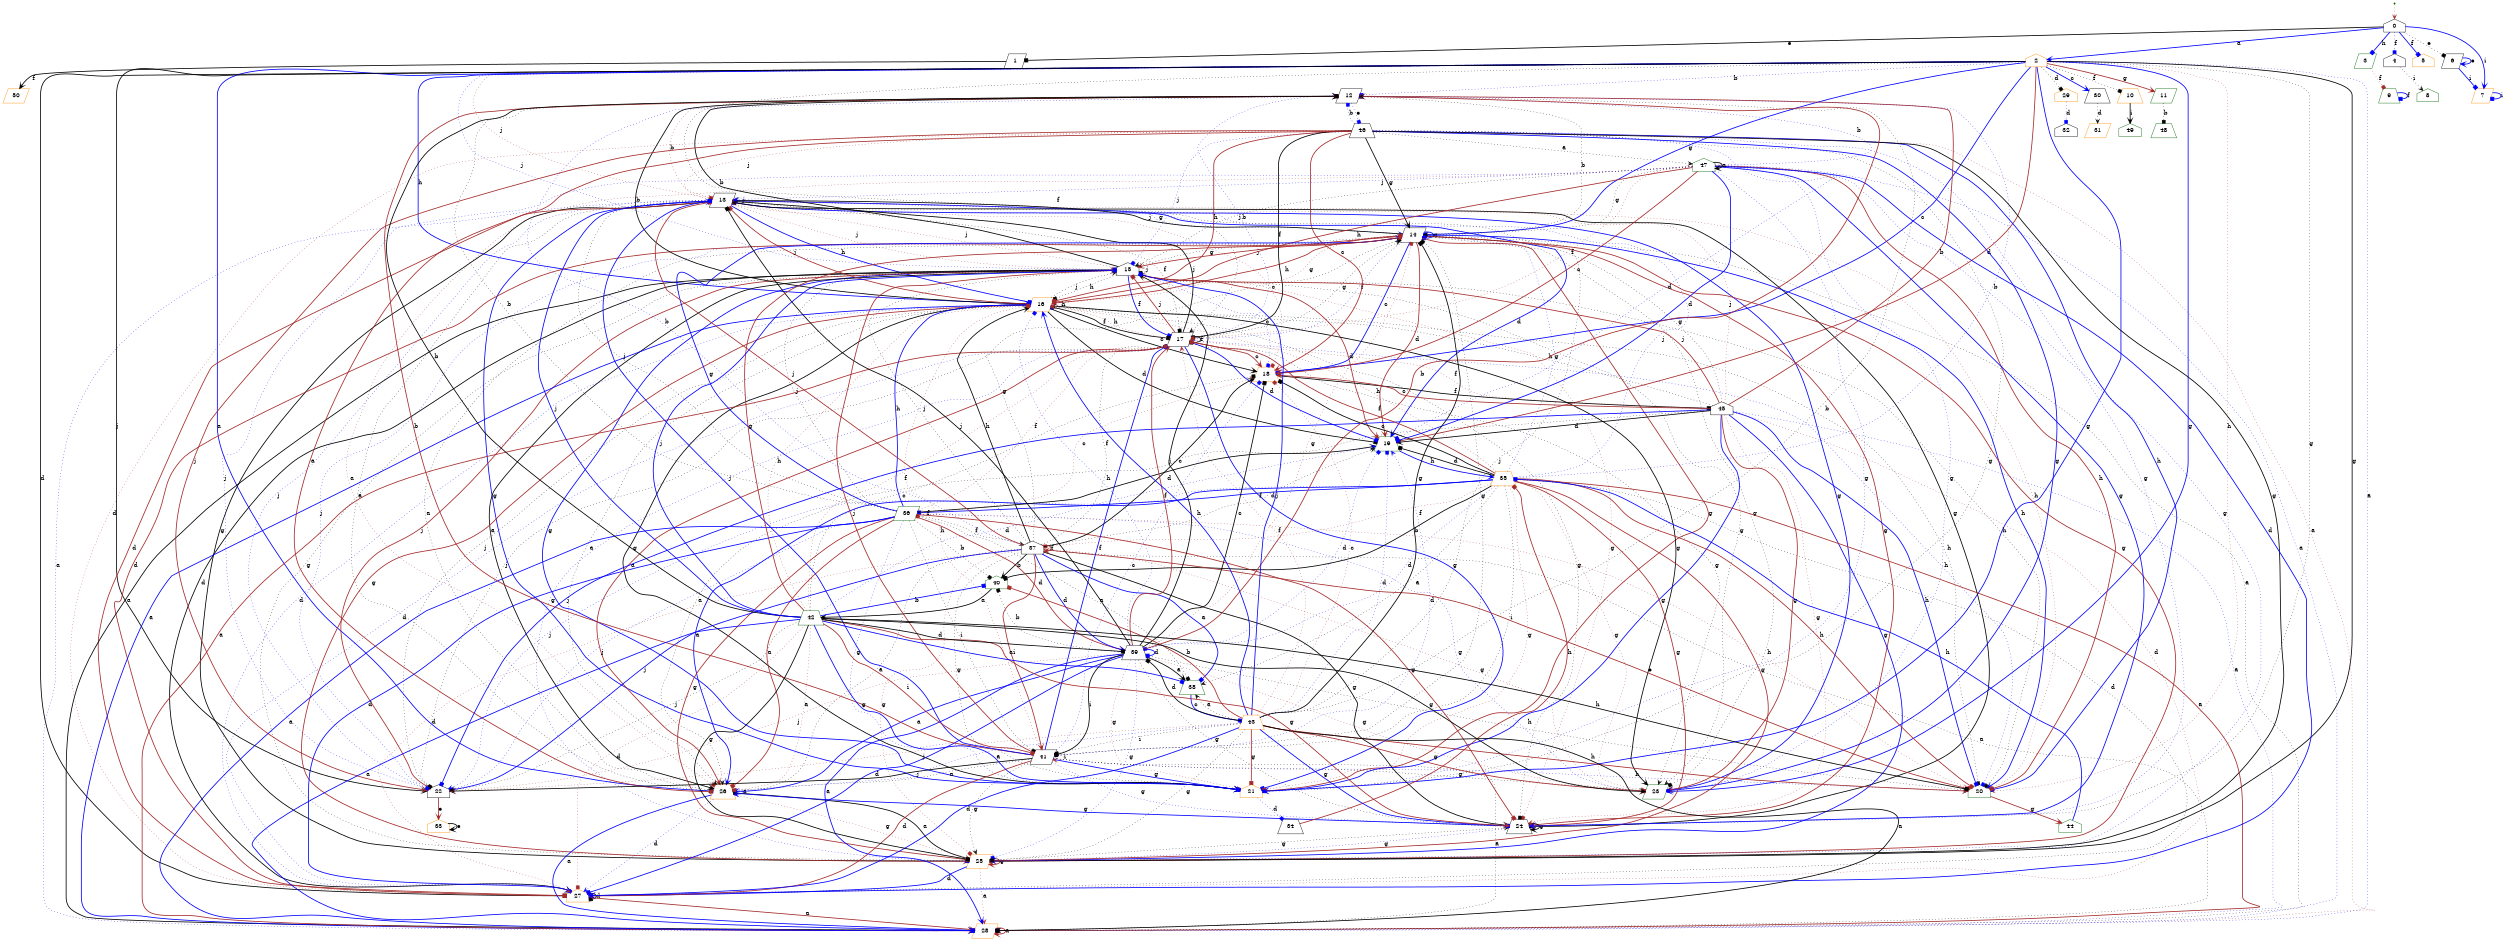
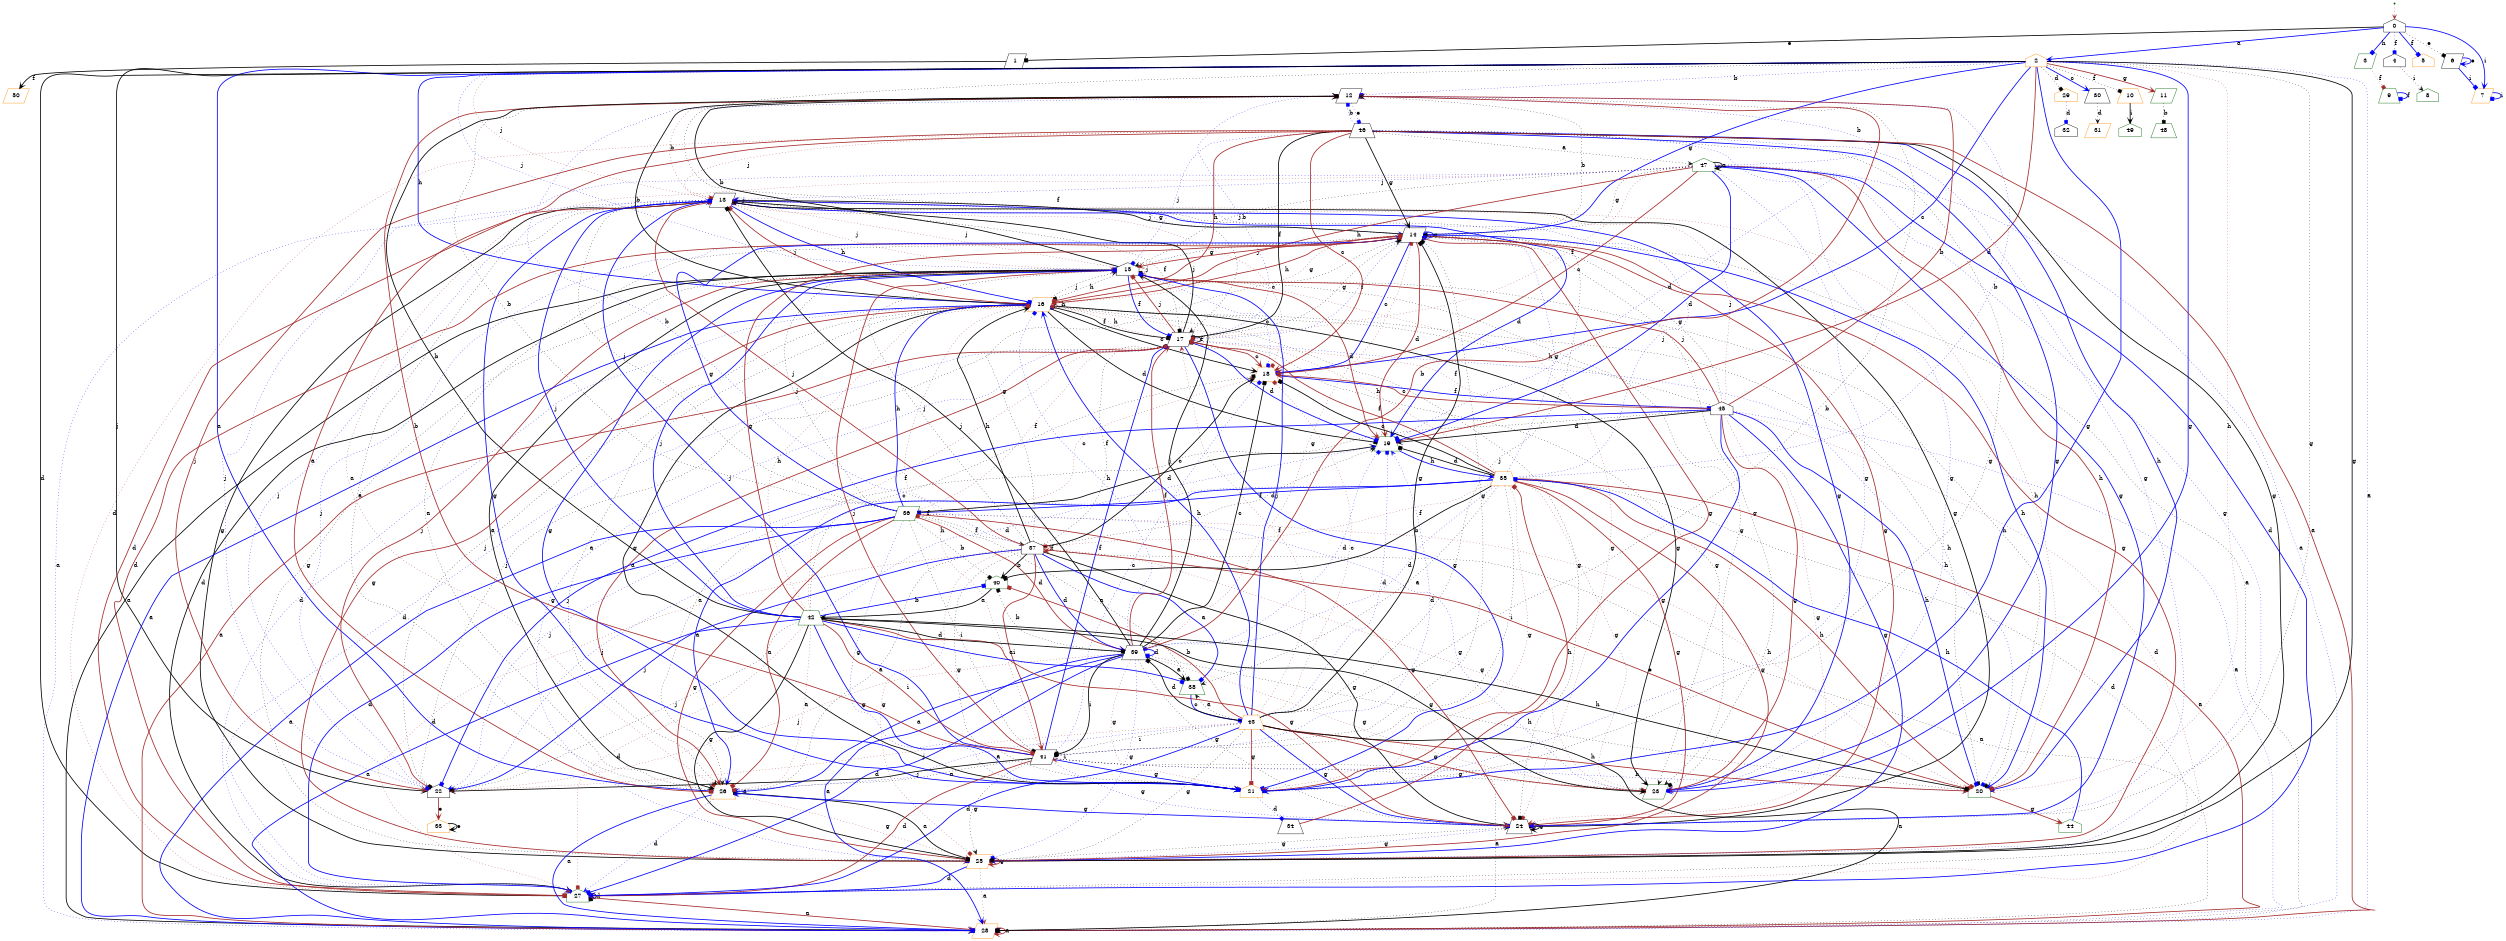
  digraph {
    rankdir=TB
    node [color=black shape=house]
    edge [arrowhead=box color=black style=bold]
    dummy0 [color=darkgreen shape=point]
    0
    1 [shape=parallelogram]
    2 [color=darkorange]
    3 [color=darkgreen shape=parallelogram]
    4
    5 [color=darkorange]
    6 [shape=parallelogram]
    7 [color=darkorange shape=parallelogram]
    50 [color=darkorange shape=parallelogram]
    10 [color=darkorange shape=trapezium]
    11 [color=darkgreen shape=parallelogram]
    12 [shape=parallelogram]
    13 [shape=parallelogram]
    14 [shape=parallelogram]
    15
    16 [color=darkorange shape=parallelogram]
    17 [shape=parallelogram]
    18 [color=darkorange shape=trapezium]
    19 [color=darkgreen shape=trapezium]
    20 [color=darkgreen]
    21 [color=darkorange]
    22
    23 [color=darkgreen shape=parallelogram]
    24 [shape=trapezium]
    25 [color=darkorange shape=parallelogram]
    26 [color=darkorange shape=trapezium]
-   27 [color=darkorange]
+   27 [color=darkgreen]
    28 [color=darkorange shape=parallelogram]
    29 [color=darkorange]
    30 [shape=trapezium]
    9 [color=darkgreen shape=trapezium]
    8 [color=darkgreen]
    49 [color=darkgreen]
    48 [color=darkgreen shape=trapezium]
    46 [shape=trapezium]
    45
    35 [color=darkorange shape=trapezium]
    44 [color=darkgreen]
    34 [shape=trapezium]
    33 [color=darkorange]
    32
    31 [color=darkorange shape=parallelogram]
    47 [color=darkgreen]
    36 [color=darkgreen shape=parallelogram]
    37
    38 [color=darkgreen shape=trapezium]
    39 [shape=trapezium]
    40 [color=darkgreen]
    41 [shape=parallelogram]
    43 [color=darkorange shape=trapezium]
    42 [color=darkgreen shape=trapezium]
    dummy0 -> 0 [arrowhead=vee color=brown style=dotted]
    0 -> 1 [label=e]
    0 -> 2 [arrowhead=vee color=blue label=a]
    0 -> 3 [color=blue label=h]
    0 -> 4 [color=blue label=f style=dotted]
    0 -> 5 [color=blue label=f]
    0 -> 6 [label=e style=dotted]
    0 -> 7 [arrowhead=vee color=blue label=i]
    1 -> 50 [arrowhead=vee label=f]
    2 -> 10 [label=f style=dotted]
    2 -> 11 [arrowhead=vee color=brown label=g]
    2 -> 12 [color=blue label=b style=dotted]
    2 -> 13 [color=brown label=j style=dotted]
    2 -> 14 [color=blue label=g]
    2 -> 15 [color=blue label=j style=dotted]
    2 -> 16 [arrowhead=vee color=blue label=h]
    2 -> 17 [arrowhead=vee label=f style=dotted]
    2 -> 18 [arrowhead=vee color=blue label=c]
    2 -> 19 [color=brown label=d]
    2 -> 20 [arrowhead=vee color=brown label=h style=dotted]
    2 -> 21 [arrowhead=vee color=blue label=g]
    2 -> 22 [arrowhead=vee label=j]
    2 -> 23 [arrowhead=vee color=blue label=g]
    2 -> 24 [label=g style=dotted]
    2 -> 25 [label=g]
    2 -> 26 [color=blue label=a]
    2 -> 27 [label=d]
    2 -> 28 [color=blue label=a style=dotted]
    2 -> 29 [label=d style=dotted]
    2 -> 30 [arrowhead=vee color=blue label=c]
    3 -> 9 [color=brown label=f style=dotted]
    4 -> 8 [arrowhead=vee label=i style=dotted]
    6 -> 6 [arrowhead=vee color=blue label=e]
    6 -> 7 [color=blue label=i]
    7 -> 7 [color=blue label=i]
    10 -> 49 [arrowhead=vee label=i]
    11 -> 48 [label=b style=dotted]
    12 -> 46 [color=blue label=e style=dotted]
    13 -> 12 [color=brown label=b style=dotted]
    13 -> 13 [color=blue label=j style=dotted]
    13 -> 14 [arrowhead=vee color=blue label=g style=dotted]
    13 -> 15 [arrowhead=vee color=brown label=j style=dotted]
    13 -> 16 [color=blue label=h]
    13 -> 17 [label=f style=dotted]
    13 -> 18 [color=brown label=c style=dotted]
    13 -> 19 [arrowhead=vee color=blue label=d]
    13 -> 20 [arrowhead=vee color=brown label=h style=dotted]
    13 -> 21 [color=blue label=g]
    13 -> 22 [color=blue label=j style=dotted]
    13 -> 23 [arrowhead=vee color=blue label=g]
    13 -> 24 [label=g]
    13 -> 25 [label=g]
    13 -> 26 [arrowhead=vee label=a style=dotted]
    13 -> 27 [color=brown label=d]
    13 -> 28 [arrowhead=vee color=blue label=a style=dotted]
    14 -> 12 [label=b style=dotted]
    14 -> 13 [arrowhead=vee label=j]
    14 -> 14 [color=blue label=g]
    14 -> 15 [arrowhead=vee color=brown label=j]
    14 -> 16 [arrowhead=vee color=brown label=h]
    14 -> 17 [arrowhead=vee color=blue label=f style=dotted]
    14 -> 18 [color=blue label=c]
    14 -> 19 [arrowhead=vee color=brown label=d]
    14 -> 20 [arrowhead=vee color=blue label=h]
    14 -> 21 [color=brown label=g]
    14 -> 22 [arrowhead=vee color=blue label=j style=dotted]
    14 -> 23 [label=g style=dotted]
    14 -> 24 [arrowhead=vee color=brown label=g]
    14 -> 25 [arrowhead=vee color=brown label=g]
    14 -> 26 [arrowhead=vee label=a style=dotted]
    14 -> 27 [color=brown label=d]
    14 -> 28 [label=a style=dotted]
    15 -> 12 [arrowhead=vee label=b]
    15 -> 13 [color=brown label=j style=dotted]
    15 -> 14 [arrowhead=vee label=g style=dotted]
    15 -> 15 [label=j style=dotted]
    15 -> 16 [label=h style=dotted]
    15 -> 17 [color=blue label=f]
    15 -> 18 [color=blue label=c style=dotted]
    15 -> 19 [arrowhead=vee color=brown label=d]
    15 -> 20 [label=h style=dotted]
    15 -> 21 [arrowhead=vee color=blue label=g]
    15 -> 22 [color=brown label=j]
    15 -> 23 [arrowhead=vee label=g style=dotted]
    15 -> 24 [color=brown label=g style=dotted]
    15 -> 25 [arrowhead=vee label=g style=dotted]
    15 -> 26 [arrowhead=vee label=a]
    15 -> 27 [arrowhead=vee label=d]
    15 -> 28 [arrowhead=vee label=a]
    16 -> 12 [arrowhead=vee label=b]
    16 -> 13 [color=brown label=j]
    16 -> 14 [color=brown label=g style=dotted]
    16 -> 15 [arrowhead=vee label=j style=dotted]
    16 -> 16 [color=blue label=h style=dotted]
    16 -> 17 [label=f]
    16 -> 18 [arrowhead=vee label=c]
    16 -> 19 [label=d]
    16 -> 20 [label=h style=dotted]
    16 -> 21 [arrowhead=vee label=g]
    16 -> 22 [label=j style=dotted]
    16 -> 23 [arrowhead=vee label=g]
    16 -> 24 [label=g style=dotted]
    16 -> 25 [arrowhead=vee color=brown label=g]
    16 -> 26 [arrowhead=vee label=a style=dotted]
    16 -> 27 [color=blue label=d style=dotted]
    16 -> 28 [color=blue label=a]
    17 -> 12 [arrowhead=vee color=blue label=b style=dotted]
    17 -> 13 [label=j]
    17 -> 14 [arrowhead=vee label=g style=dotted]
    17 -> 15 [color=brown label=j]
    17 -> 16 [arrowhead=vee color=brown label=h style=dotted]
    17 -> 17 [label=f]
    17 -> 18 [arrowhead=vee color=brown label=c]
    17 -> 19 [color=blue label=d]
    17 -> 20 [color=blue label=h style=dotted]
    17 -> 21 [color=blue label=g]
    17 -> 22 [label=j style=dotted]
    17 -> 23 [arrowhead=vee label=g style=dotted]
    17 -> 25 [color=blue label=g style=dotted]
    17 -> 26 [arrowhead=vee color=brown label=a]
    17 -> 27 [color=blue label=d style=dotted]
    17 -> 28 [arrowhead=vee color=brown label=a]
-   18 -> 45 [label=f]
+   18 -> 45 [color=blue label=f]
    19 -> 35 [arrowhead=vee color=blue label=h]
    20 -> 44 [arrowhead=vee color=brown label=g]
    21 -> 34 [color=blue label=d style=dotted]
    22 -> 33 [arrowhead=vee color=brown label=e]
    24 -> 24 [arrowhead=vee label=g]
    24 -> 25 [color=blue label=g style=dotted]
    25 -> 24 [arrowhead=vee label=g style=dotted]
    25 -> 25 [arrowhead=vee color=brown label=g]
    25 -> 26 [label=a]
    25 -> 27 [arrowhead=vee color=blue label=d]
    25 -> 28 [arrowhead=vee color=brown label=a style=dotted]
    26 -> 24 [color=blue label=g]
    26 -> 25 [arrowhead=vee color=brown label=g style=dotted]
    26 -> 26 [arrowhead=vee color=blue label=a style=dotted]
    26 -> 27 [arrowhead=vee color=blue label=d style=dotted]
    26 -> 28 [color=blue label=a]
    27 -> 27 [label=d]
    27 -> 28 [arrowhead=vee color=brown label=a]
    28 -> 28 [arrowhead=vee color=brown label=a]
    29 -> 32 [color=blue label=d style=dotted]
    30 -> 31 [arrowhead=vee label=d style=dotted]
    9 -> 9 [color=blue label=f]
    46 -> 12 [color=blue label=b style=dotted]
    46 -> 13 [arrowhead=vee color=brown label=j style=dotted]
    46 -> 14 [arrowhead=vee label=g]
    46 -> 15 [color=blue label=j style=dotted]
    46 -> 16 [color=brown label=h]
    46 -> 17 [label=f]
    46 -> 18 [arrowhead=vee color=brown label=c]
    46 -> 19 [color=blue label=d style=dotted]
    46 -> 20 [color=blue label=h]
    46 -> 21 [label=g style=dotted]
    46 -> 22 [arrowhead=vee color=brown label=j]
    46 -> 23 [arrowhead=vee color=blue label=g]
    46 -> 24 [arrowhead=vee color=blue label=g style=dotted]
    46 -> 25 [label=g]
    46 -> 26 [color=brown label=a]
    46 -> 27 [arrowhead=vee color=brown label=d style=dotted]
-   46 -> 28 [color=brown label=a style=dotted]
+   46 -> 28 [color=brown label=a]
    46 -> 47 [arrowhead=vee label=a style=dotted]
    45 -> 12 [color=brown label=b]
    45 -> 13 [color=brown label=j style=dotted]
    45 -> 14 [label=g style=dotted]
    45 -> 15 [arrowhead=vee color=brown label=j]
    45 -> 16 [arrowhead=vee label=h style=dotted]
    45 -> 17 [arrowhead=vee color=brown label=f style=dotted]
    45 -> 18 [arrowhead=vee color=brown label=c]
    45 -> 19 [arrowhead=vee label=d]
    45 -> 20 [color=blue label=h]
    45 -> 21 [arrowhead=vee color=blue label=g]
    45 -> 22 [color=blue label=j]
    45 -> 23 [arrowhead=vee color=brown label=g]
    45 -> 24 [arrowhead=vee color=brown label=g style=dotted]
    45 -> 25 [arrowhead=vee color=blue label=g]
    45 -> 26 [arrowhead=vee label=a style=dotted]
    45 -> 27 [color=brown label=d style=dotted]
    45 -> 28 [color=blue label=a style=dotted]
    35 -> 12 [color=blue label=b style=dotted]
    35 -> 13 [arrowhead=vee color=blue label=j style=dotted]
    35 -> 14 [color=blue label=g style=dotted]
    35 -> 16 [color=brown label=h style=dotted]
    35 -> 17 [color=brown label=f]
    35 -> 18 [label=c]
    35 -> 19 [label=d]
    35 -> 20 [color=brown label=h]
    35 -> 21 [color=brown label=g style=dotted]
    35 -> 22 [arrowhead=vee color=blue label=j style=dotted]
    35 -> 23 [arrowhead=vee color=brown label=g style=dotted]
    35 -> 24 [arrowhead=vee color=brown label=g]
    35 -> 25 [color=brown label=g]
    35 -> 26 [arrowhead=vee color=blue label=a]
    35 -> 27 [label=d style=dotted]
    35 -> 28 [arrowhead=vee color=brown label=a]
    35 -> 36 [color=blue label=f]
    35 -> 37 [color=brown label=f style=dotted]
    35 -> 38 [arrowhead=vee label=a style=dotted]
    35 -> 39 [color=blue label=d style=dotted]
    35 -> 40 [label=b]
    35 -> 41 [label=i style=dotted]
    44 -> 35 [color=blue label=h]
    34 -> 35 [color=brown label=h]
    33 -> 33 [arrowhead=vee label=e]
    47 -> 12 [arrowhead=vee color=blue label=b style=dotted]
    47 -> 13 [arrowhead=vee color=blue label=j style=dotted]
    47 -> 14 [arrowhead=vee label=g style=dotted]
    47 -> 15 [arrowhead=vee label=j style=dotted]
    47 -> 16 [color=brown label=h]
    47 -> 17 [color=brown label=f style=dotted]
    47 -> 18 [arrowhead=vee color=brown label=c]
    47 -> 19 [color=blue label=d]
    47 -> 20 [color=brown label=h]
    47 -> 21 [color=blue label=g style=dotted]
    47 -> 22 [color=blue label=j style=dotted]
    47 -> 23 [color=blue label=g style=dotted]
    47 -> 24 [arrowhead=vee color=blue label=g]
    47 -> 25 [arrowhead=vee color=blue label=g style=dotted]
    47 -> 26 [color=brown label=a style=dotted]
    47 -> 27 [color=blue label=d]
    47 -> 28 [arrowhead=vee color=blue label=a style=dotted]
    47 -> 47 [arrowhead=vee label=a]
    36 -> 12 [label=b style=dotted]
    36 -> 13 [label=j style=dotted]
    36 -> 14 [arrowhead=vee color=blue label=g]
    36 -> 15 [arrowhead=vee label=j style=dotted]
    36 -> 16 [color=blue label=h]
    36 -> 17 [color=brown label=f style=dotted]
    36 -> 18 [arrowhead=vee color=brown label=c style=dotted]
    36 -> 19 [arrowhead=vee label=d]
    36 -> 20 [color=brown label=h style=dotted]
    36 -> 21 [arrowhead=vee color=blue label=g style=dotted]
    36 -> 22 [arrowhead=vee color=blue label=j style=dotted]
    36 -> 23 [color=blue label=g style=dotted]
    36 -> 24 [color=brown label=g]
    36 -> 25 [color=brown label=g]
    36 -> 26 [color=brown label=a]
    36 -> 27 [arrowhead=vee color=blue label=d]
    36 -> 28 [color=blue label=a]
    36 -> 36 [color=brown label=f style=dotted]
    36 -> 37 [arrowhead=vee label=f style=dotted]
    36 -> 38 [label=a style=dotted]
    36 -> 39 [arrowhead=vee color=brown label=d]
    36 -> 40 [label=b style=dotted]
    36 -> 41 [label=i style=dotted]
    37 -> 12 [arrowhead=vee color=blue label=b style=dotted]
    37 -> 13 [color=brown label=j]
    37 -> 14 [label=g style=dotted]
    37 -> 15 [arrowhead=vee label=j style=dotted]
    37 -> 16 [arrowhead=vee label=h]
    37 -> 17 [label=f style=dotted]
    37 -> 18 [arrowhead=vee label=c]
    37 -> 19 [arrowhead=vee label=d style=dotted]
    37 -> 20 [arrowhead=vee color=brown label=e]
    37 -> 21 [arrowhead=vee label=g style=dotted]
    37 -> 22 [color=blue label=j]
    37 -> 23 [color=brown label=g style=dotted]
    37 -> 24 [arrowhead=vee label=g]
    37 -> 25 [color=brown label=g style=dotted]
    37 -> 26 [arrowhead=vee label=a style=dotted]
    37 -> 27 [arrowhead=vee color=brown label=d style=dotted]
    37 -> 28 [label=a style=dotted]
    37 -> 37 [arrowhead=vee color=brown label=f]
    37 -> 38 [color=blue label=a]
    37 -> 39 [arrowhead=vee color=blue label=d]
    37 -> 40 [arrowhead=vee label=b]
    37 -> 41 [arrowhead=vee color=brown label=i]
    38 -> 43 [color=blue label=c]
    39 -> 12 [arrowhead=vee color=brown label=b]
    39 -> 13 [label=j]
    39 -> 14 [color=brown label=g style=dotted]
    39 -> 15 [arrowhead=vee label=j]
    39 -> 16 [color=blue label=h style=dotted]
    39 -> 17 [arrowhead=vee color=brown label=f]
    39 -> 18 [label=c]
    39 -> 19 [color=blue label=d style=dotted]
    39 -> 20 [arrowhead=vee label=h style=dotted]
    39 -> 21 [arrowhead=vee color=brown label=g style=dotted]
    39 -> 22 [arrowhead=vee color=brown label=j style=dotted]
    39 -> 23 [arrowhead=vee color=brown label=g style=dotted]
    39 -> 24 [label=g style=dotted]
    39 -> 25 [color=blue label=g style=dotted]
    39 -> 26 [arrowhead=vee color=blue label=a]
    39 -> 27 [color=blue label=d]
    39 -> 28 [arrowhead=vee color=blue label=a]
    39 -> 38 [arrowhead=vee label=a]
    39 -> 39 [color=blue label=d]
    39 -> 40 [label=b style=dotted]
    39 -> 41 [label=i]
    40 -> 42 [arrowhead=vee label=a]
    41 -> 12 [color=brown label=b]
    41 -> 13 [arrowhead=vee color=blue label=j]
    41 -> 14 [label=g style=dotted]
    41 -> 15 [arrowhead=vee color=brown label=j]
    41 -> 16 [color=brown label=h style=dotted]
    41 -> 17 [color=blue label=f]
    41 -> 18 [color=blue label=c style=dotted]
    41 -> 19 [arrowhead=vee color=blue label=d style=dotted]
    41 -> 20 [arrowhead=vee color=blue label=h style=dotted]
    41 -> 21 [arrowhead=vee color=blue label=g]
    41 -> 22 [arrowhead=vee label=j]
    41 -> 23 [arrowhead=vee label=g style=dotted]
    41 -> 24 [color=blue label=g style=dotted]
    41 -> 25 [arrowhead=vee label=g style=dotted]
    41 -> 26 [label=a style=dotted]
    41 -> 27 [arrowhead=vee color=brown label=d]
    41 -> 28 [arrowhead=vee label=a style=dotted]
    41 -> 41 [arrowhead=vee color=brown label=i style=dotted]
    43 -> 12 [arrowhead=vee label=b style=dotted]
    43 -> 13 [arrowhead=vee label=j style=dotted]
    43 -> 14 [label=g]
    43 -> 15 [color=blue label=j]
    43 -> 16 [arrowhead=vee color=blue label=h]
    43 -> 17 [arrowhead=vee color=brown label=f style=dotted]
    43 -> 18 [color=brown label=c style=dotted]
    43 -> 19 [color=blue label=d style=dotted]
    43 -> 20 [arrowhead=vee color=brown label=h]
    43 -> 21 [color=brown label=g]
    43 -> 22 [arrowhead=vee color=brown label=j style=dotted]
    43 -> 23 [color=brown label=g]
    43 -> 24 [color=blue label=g]
    43 -> 25 [label=g style=dotted]
    43 -> 26 [arrowhead=vee color=blue label=a style=dotted]
    43 -> 27 [arrowhead=vee color=blue label=d]
    43 -> 28 [label=a]
    43 -> 38 [arrowhead=vee label=a style=dotted]
    43 -> 39 [label=d]
    43 -> 40 [color=brown label=b]
    43 -> 41 [label=i style=dotted]
    42 -> 12 [label=b]
    42 -> 13 [color=blue label=j]
    42 -> 14 [color=brown label=g]
    42 -> 15 [color=blue label=j]
    42 -> 16 [color=brown label=h style=dotted]
    42 -> 17 [color=brown label=f style=dotted]
    42 -> 18 [label=c style=dotted]
    42 -> 19 [arrowhead=vee color=blue label=d style=dotted]
    42 -> 20 [label=h]
    42 -> 21 [color=blue label=g]
    42 -> 22 [arrowhead=vee label=j style=dotted]
    42 -> 23 [arrowhead=vee label=g]
    42 -> 24 [arrowhead=vee color=brown label=g]
    42 -> 25 [label=g]
    42 -> 26 [color=brown label=a style=dotted]
    42 -> 27 [color=brown label=d style=dotted]
    42 -> 28 [arrowhead=vee color=blue label=a]
    42 -> 38 [color=blue label=a]
    42 -> 39 [label=d]
    42 -> 40 [color=blue label=b]
    42 -> 41 [color=brown label=i]
  }
